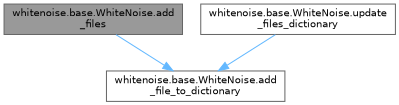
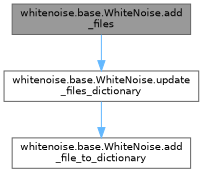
  digraph {
    rankdir=TB
    node [color=grey40 fillcolor=white fontname=Helvetica fontsize=10 shape=box style=filled]
    edge [color=steelblue1 fontname=Helvetica fontsize=10 labelfontname=Helvetica labelfontsize=10 style=solid]
    n1 [color=gray40 fillcolor=grey60 fontcolor=black height=0.2 label="whitenoise.base.WhiteNoise.add\l_files" width=0.4]
    n2 [height=0.2 label="whitenoise.base.WhiteNoise.update\l_files_dictionary" width=0.4]
    n3 [height=0.2 label="whitenoise.base.WhiteNoise.add\l_file_to_dictionary" width=0.4]
-   n1 -> n3
+   n1 -> n2
    n2 -> n3
  }
